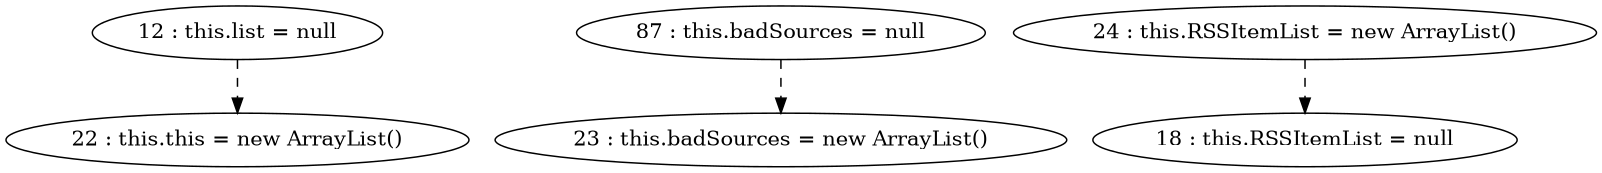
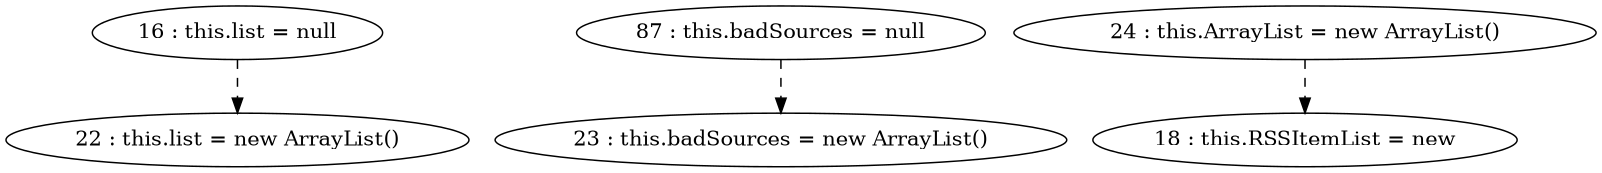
  digraph {
    edge [style=dashed]
-   "16 : this.list = null" [label="12 : this.list = null"]
-   "22 : this.list = new ArrayList()" [label="22 : this.this = new ArrayList()"]
+   "16 : this.list = null"
+   "22 : this.list = new ArrayList()"
    n3 [label="87 : this.badSources = null"]
    "23 : this.badSources = new ArrayList()"
-   "24 : this.RSSItemList = new ArrayList()"
-   "18 : this.RSSItemList = null"
+   "24 : this.RSSItemList = new ArrayList()" [label="24 : this.ArrayList = new ArrayList()"]
+   "18 : this.RSSItemList = null" [label="18 : this.RSSItemList = new"]
    "16 : this.list = null" -> "22 : this.list = new ArrayList()"
    n3 -> "23 : this.badSources = new ArrayList()"
    "24 : this.RSSItemList = new ArrayList()" -> "18 : this.RSSItemList = null"
  }
